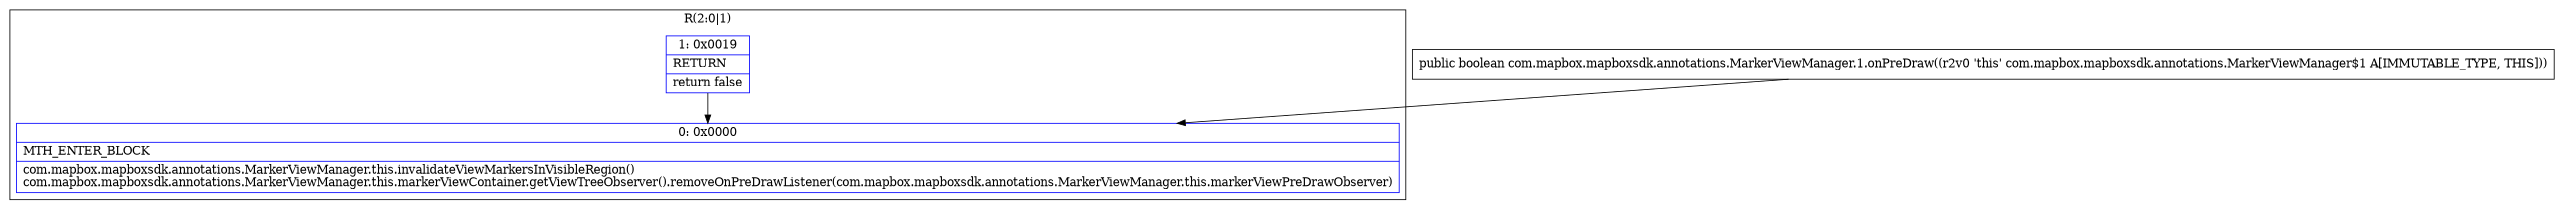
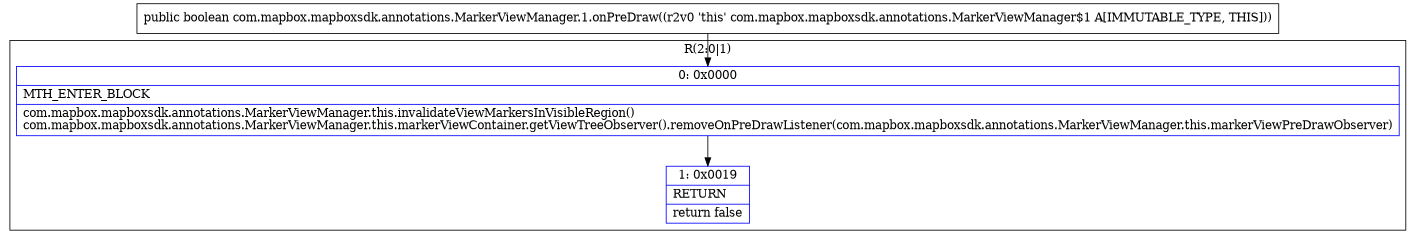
  digraph {
    node [color=blue shape=record]
    n1 [label="{0\:\ 0x0000|MTH_ENTER_BLOCK\l|com.mapbox.mapboxsdk.annotations.MarkerViewManager.this.invalidateViewMarkersInVisibleRegion()\lcom.mapbox.mapboxsdk.annotations.MarkerViewManager.this.markerViewContainer.getViewTreeObserver().removeOnPreDrawListener(com.mapbox.mapboxsdk.annotations.MarkerViewManager.this.markerViewPreDrawObserver)\l}"]
    n2 [label="{1\:\ 0x0019|RETURN\l|return false\l}"]
    n3 [label="{public boolean com.mapbox.mapboxsdk.annotations.MarkerViewManager.1.onPreDraw((r2v0 'this' com.mapbox.mapboxsdk.annotations.MarkerViewManager$1 A[IMMUTABLE_TYPE, THIS])) }" color=""]
    subgraph cluster_1 {
      label="R(2:0|1)"
      n1
      n2
    }
-   n2 -> n1
+   n1 -> n2
    n3 -> n1
  }
